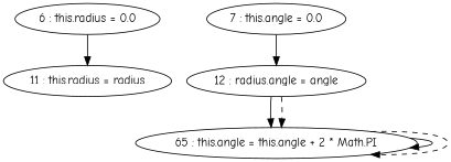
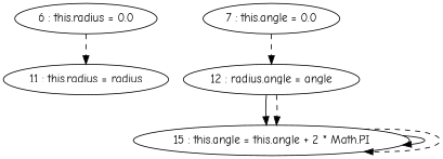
  digraph {
    fontname="Comic Neue"
    node [fontname="Comic Neue"]
    edge [fontname="Comic Neue" style=dashed]
    "6 : this.radius = 0.0"
    "11 : this.radius = radius"
    n3 [label="12 : radius.angle = angle"]
    "7 : this.angle = 0.0"
-   "15 : this.angle = this.angle + 2 * Math.PI" [label="65 : this.angle = this.angle + 2 * Math.PI"]
-   "6 : this.radius = 0.0" -> "11 : this.radius = radius" [style=solid]
+   "15 : this.angle = this.angle + 2 * Math.PI"
+   "6 : this.radius = 0.0" -> "11 : this.radius = radius"
    n3 -> "15 : this.angle = this.angle + 2 * Math.PI" [style=""]
    n3 -> "15 : this.angle = this.angle + 2 * Math.PI"
-   "7 : this.angle = 0.0" -> n3 [style=solid]
+   "7 : this.angle = 0.0" -> n3
    "15 : this.angle = this.angle + 2 * Math.PI" -> "15 : this.angle = this.angle + 2 * Math.PI" [style=""]
    "15 : this.angle = this.angle + 2 * Math.PI" -> "15 : this.angle = this.angle + 2 * Math.PI"
  }
